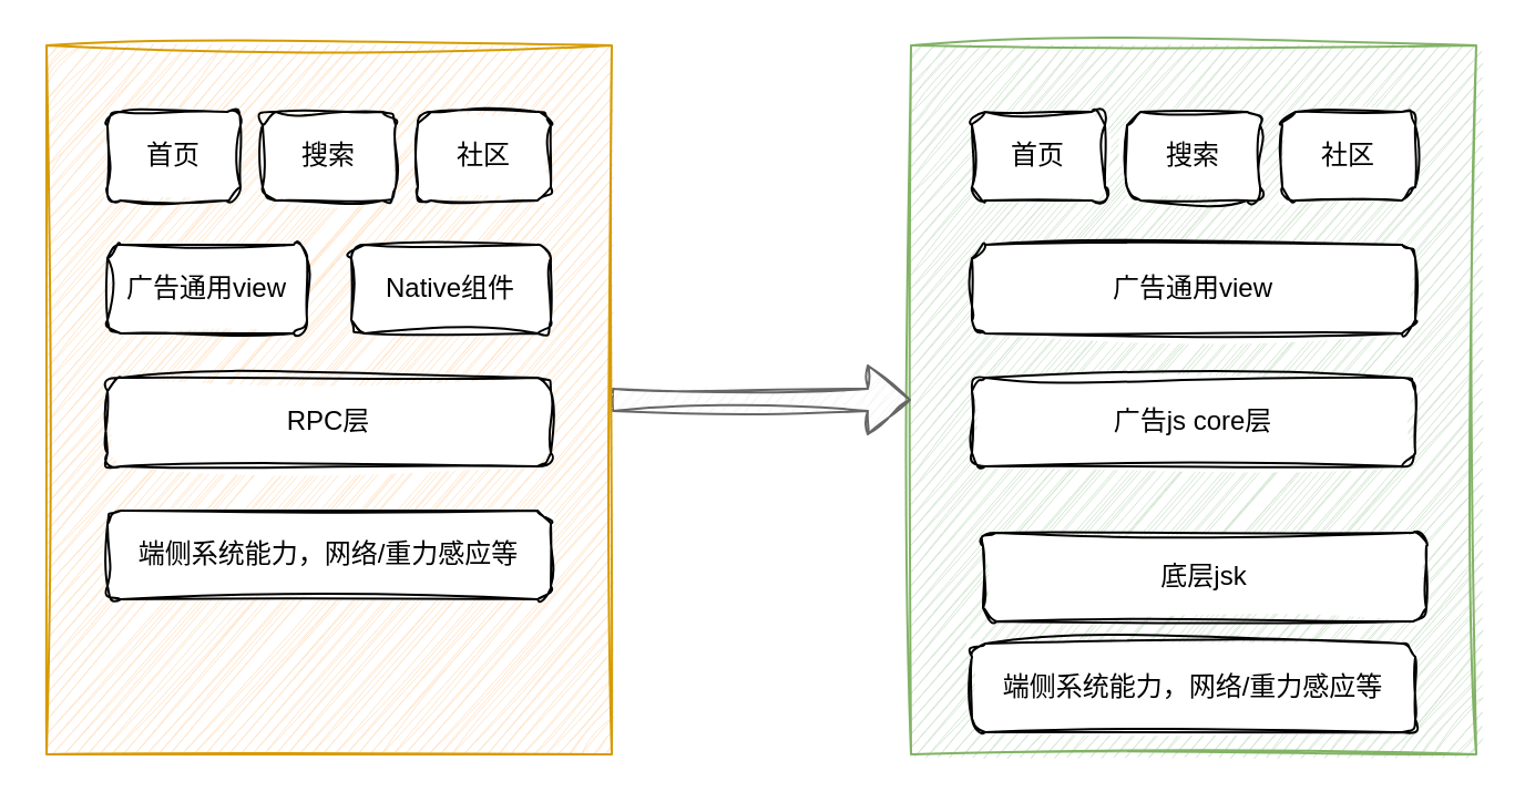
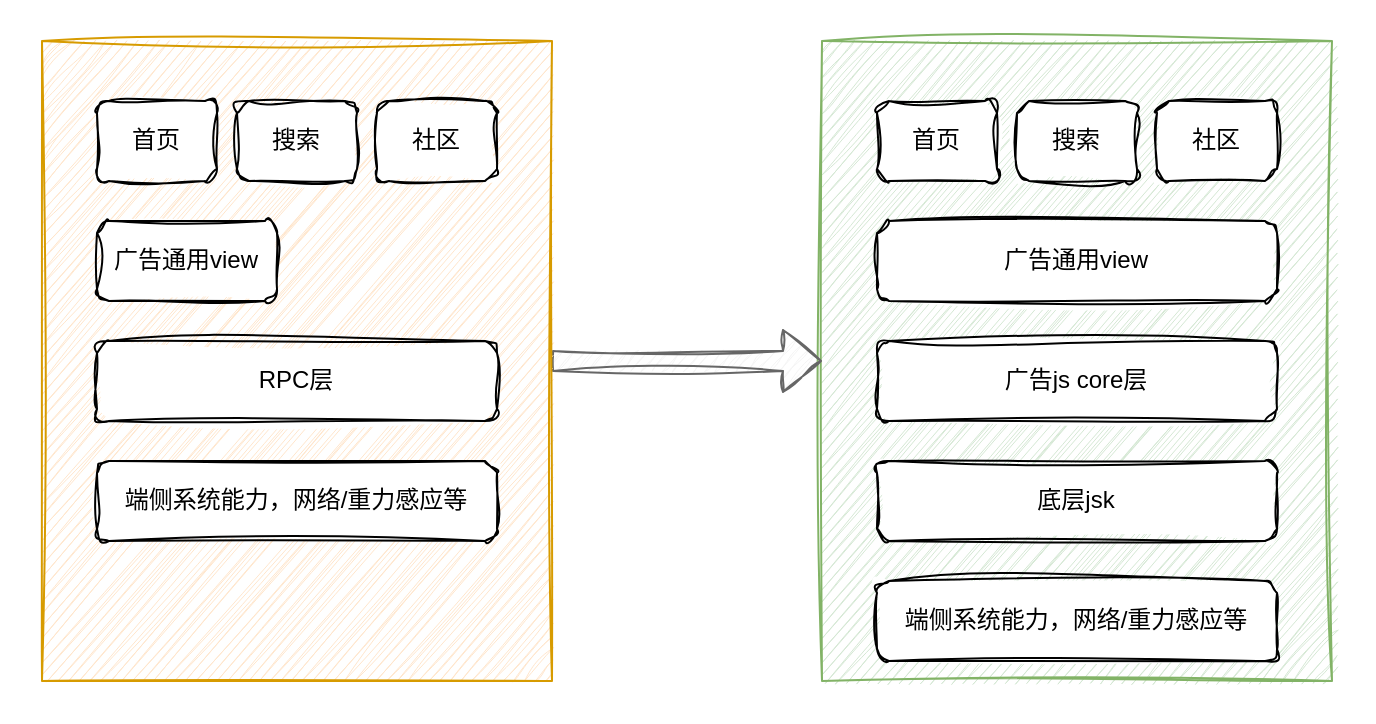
  <mxCell id="0" />
  <mxCell id="1" parent="0" />
  <mxCell id="2" value="" style="rounded=0;whiteSpace=wrap;html=1;fillColor=#d5e8d4;strokeColor=#82b366;sketch=1;curveFitting=1;jiggle=2;" vertex="1" parent="1"><mxGeometry x="410.5" y="20" width="255" height="320" as="geometry" /></mxCell>
  <mxCell id="3" style="edgeStyle=orthogonalEdgeStyle;shape=flexArrow;rounded=0;orthogonalLoop=1;jettySize=auto;html=1;exitX=1;exitY=0.5;exitDx=0;exitDy=0;fillColor=#f5f5f5;strokeColor=#666666;sketch=1;curveFitting=1;jiggle=2;" edge="1" parent="1" source="4" target="2"><mxGeometry relative="1" as="geometry" /></mxCell>
  <mxCell id="4" value="" style="rounded=0;whiteSpace=wrap;html=1;fillColor=#ffe6cc;strokeColor=#d79b00;glass=0;shadow=0;sketch=1;curveFitting=1;jiggle=2;" vertex="1" parent="1"><mxGeometry x="20.5" y="20" width="255" height="320" as="geometry" /></mxCell>
  <mxCell id="5" value="首页" style="rounded=1;whiteSpace=wrap;html=1;sketch=1;curveFitting=1;jiggle=2;" vertex="1" parent="1"><mxGeometry x="48" y="50" width="60" height="40" as="geometry" /></mxCell>
  <mxCell id="6" value="搜索" style="rounded=1;whiteSpace=wrap;html=1;sketch=1;curveFitting=1;jiggle=2;" vertex="1" parent="1"><mxGeometry x="118" y="50" width="60" height="40" as="geometry" /></mxCell>
  <mxCell id="7" value="社区" style="rounded=1;whiteSpace=wrap;html=1;sketch=1;curveFitting=1;jiggle=2;" vertex="1" parent="1"><mxGeometry x="188" y="50" width="60" height="40" as="geometry" /></mxCell>
  <mxCell id="8" value="广告通用view" style="rounded=1;whiteSpace=wrap;html=1;sketch=1;curveFitting=1;jiggle=2;" vertex="1" parent="1"><mxGeometry x="48" y="110" width="90" height="40" as="geometry" /></mxCell>
  <mxCell id="9" value="RPC层" style="rounded=1;whiteSpace=wrap;html=1;sketch=1;curveFitting=1;jiggle=2;" vertex="1" parent="1"><mxGeometry x="48" y="170" width="200" height="40" as="geometry" /></mxCell>
- <mxCell id="10" value="Native组件" style="rounded=1;whiteSpace=wrap;html=1;sketch=1;curveFitting=1;jiggle=2;" vertex="1" parent="1"><mxGeometry x="158" y="110" width="90" height="40" as="geometry" /></mxCell>
  <mxCell id="11" value="首页" style="rounded=1;whiteSpace=wrap;html=1;sketch=1;curveFitting=1;jiggle=2;" vertex="1" parent="1"><mxGeometry x="438" y="50" width="60" height="40" as="geometry" /></mxCell>
  <mxCell id="12" value="搜索" style="rounded=1;whiteSpace=wrap;html=1;sketch=1;curveFitting=1;jiggle=2;" vertex="1" parent="1"><mxGeometry x="508" y="50" width="60" height="40" as="geometry" /></mxCell>
  <mxCell id="13" value="社区" style="rounded=1;whiteSpace=wrap;html=1;sketch=1;curveFitting=1;jiggle=2;" vertex="1" parent="1"><mxGeometry x="578" y="50" width="60" height="40" as="geometry" /></mxCell>
  <mxCell id="14" value="广告通用view" style="rounded=1;whiteSpace=wrap;html=1;sketch=1;curveFitting=1;jiggle=2;" vertex="1" parent="1"><mxGeometry x="438" y="110" width="200" height="40" as="geometry" /></mxCell>
  <mxCell id="15" value="广告js core层" style="rounded=1;whiteSpace=wrap;html=1;sketch=1;curveFitting=1;jiggle=2;" vertex="1" parent="1"><mxGeometry x="438" y="170" width="200" height="40" as="geometry" /></mxCell>
- <mxCell id="16" value="底层jsk" style="rounded=1;whiteSpace=wrap;html=1;sketch=1;curveFitting=1;jiggle=2;" vertex="1" parent="1"><mxGeometry x="443" y="240" width="200" height="40" as="geometry" /></mxCell>
+ <mxCell id="16" value="底层jsk" style="rounded=1;whiteSpace=wrap;html=1;sketch=1;curveFitting=1;jiggle=2;" vertex="1" parent="1"><mxGeometry x="438" y="230" width="200" height="40" as="geometry" /></mxCell>
  <mxCell id="17" value="端侧系统能力，网络/重力感应等" style="rounded=1;whiteSpace=wrap;html=1;sketch=1;curveFitting=1;jiggle=2;" vertex="1" parent="1"><mxGeometry x="48" y="230" width="200" height="40" as="geometry" /></mxCell>
  <mxCell id="18" value="端侧系统能力，网络/重力感应等" style="rounded=1;whiteSpace=wrap;html=1;sketch=1;curveFitting=1;jiggle=2;" vertex="1" parent="1"><mxGeometry x="438" y="290" width="200" height="40" as="geometry" /></mxCell>
